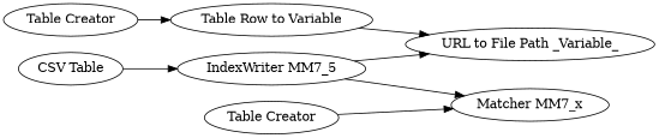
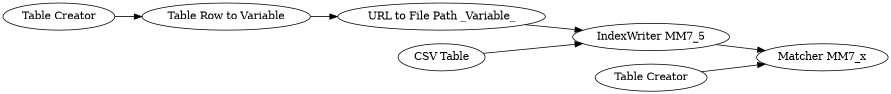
  digraph {
    rankdir=LR
    n1 [label="Table Creator"]
    n2 [label="Table Row to Variable"]
    n3 [label="URL to File Path _Variable_"]
    n4 [label="IndexWriter MM7_5"]
    n5 [label="Table Creator"]
    n6 [label="Matcher MM7_x"]
    n7 [label="CSV Table"]
    n1 -> n2
    n2 -> n3
-   n4 -> n3
+   n3 -> n4
    n4 -> n6
    n5 -> n6
    n7 -> n4
  }
